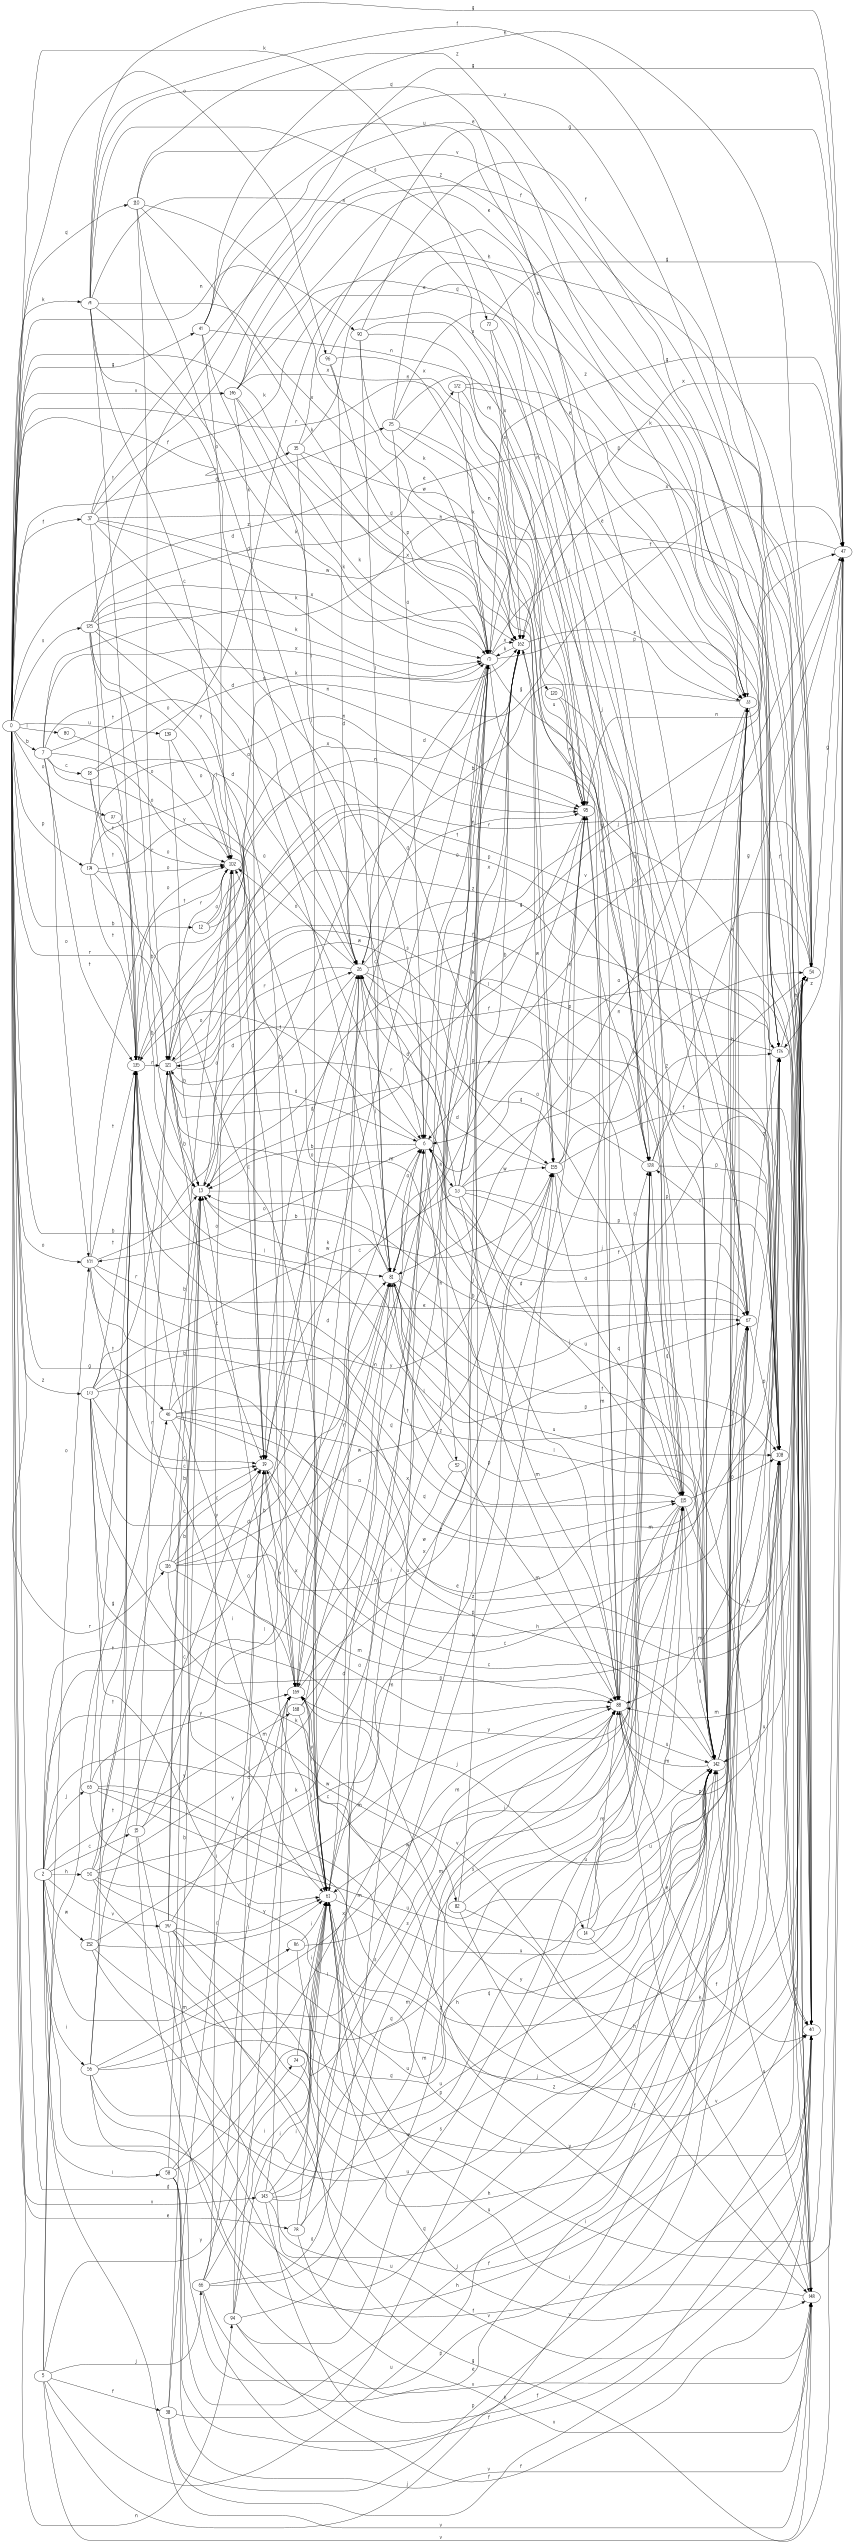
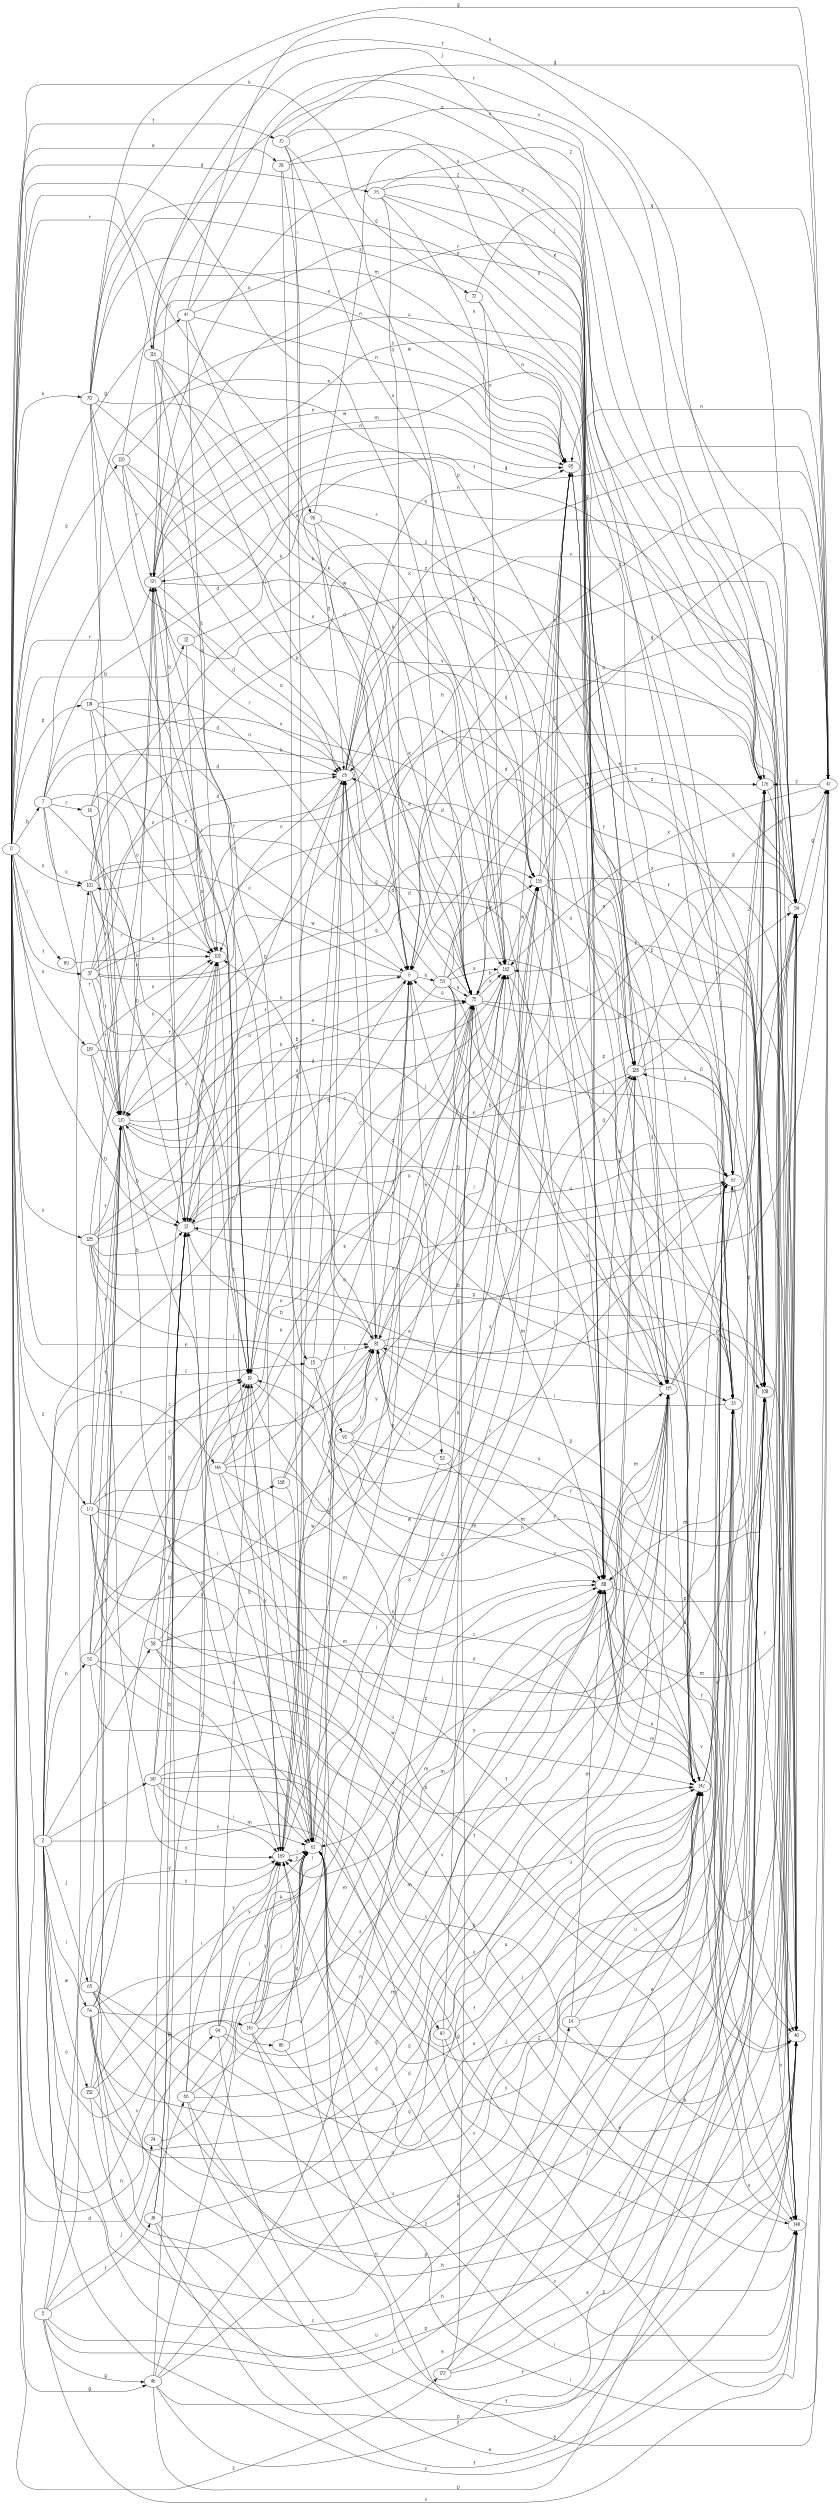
  strict digraph {
    fontname="Comic Neue"
    rankdir=LR
    node [fontname="Comic Neue"]
    edge [fontname="Comic Neue"]
    0
    7
    12
    13
    24
    25
    28
    35
    37
    41
    46
-   70 [label=74]
+   70
    72
    75
    80
    90
    94
    96
-   97
    101
    n21 [label=174]
    110
    116
-   120
    121
    125
    139
    143
    146
    172
    173
    6
    162
    169
    135
    18
    54
    95
    102
    47
    108
    67
    61
    115
    142
    33
    176
    148
    128
    155
    26
    40
    19
    88
    81
    2
    14
    15
    50
    56
    58
    65
    82
    86
    147
    152
    168
    52
    53
    5
    38
    66
    0 -> 7 [label=b]
    0 -> 12 [label=b]
    0 -> 13 [label=b]
    0 -> 24 [label=d]
    0 -> 25 [label=d]
    0 -> 28 [label=e]
    0 -> 35 [label=f]
    0 -> 37 [label=f]
    0 -> 41 [label=g]
    0 -> 46 [label=g]
    0 -> 70 [label=k]
    0 -> 72 [label=k]
    0 -> 75 [label=k]
    0 -> 80 [label=l]
    0 -> 90 [label=n]
    0 -> 94 [label=n]
    0 -> 96 [label=o]
-   0 -> 97 [label=o]
    0 -> 101 [label=o]
    0 -> n21 [label=p]
    0 -> 110 [label=q]
    0 -> 116 [label=r]
-   0 -> 120 [label=r]
    0 -> 121 [label=r]
    0 -> 125 [label=s]
    0 -> 139 [label=u]
    0 -> 143 [label=v]
    0 -> 146 [label=v]
    0 -> 172 [label=z]
    0 -> 173 [label=z]
    7 -> 101 [label=o]
    7 -> 6 [label=a]
    7 -> 162 [label=x]
    7 -> 169 [label=y]
    7 -> 135 [label=t]
    7 -> 18 [label=c]
    7 -> 54 [label=h]
    7 -> 95 [label=n]
    7 -> 102 [label=o]
    12 -> 102 [label=o]
    12 -> 47 [label=g]
    12 -> 108 [label=p]
    13 -> 102 [label=o]
    13 -> 47 [label=g]
    13 -> 108 [label=p]
    13 -> 67 [label=j]
+   24 -> 13 [label=b]
    24 -> 61 [label=i]
    24 -> 115 [label=q]
    25 -> 6 [label=a]
    25 -> 95 [label=n]
    25 -> 67 [label=j]
    25 -> 142 [label=u]
    25 -> 33 [label=e]
    25 -> 176 [label=z]
    28 -> 6 [label=a]
    28 -> 61 [label=i]
    28 -> 148 [label=v]
    28 -> 128 [label=s]
    35 -> 162 [label=x]
    35 -> 47 [label=g]
    35 -> 61 [label=i]
    35 -> 128 [label=s]
    35 -> 155 [label=w]
    37 -> 75 [label=k]
    37 -> 135 [label=t]
    37 -> 115 [label=q]
    37 -> 33 [label=e]
    37 -> 176 [label=z]
    37 -> 148 [label=v]
    37 -> 155 [label=w]
    37 -> 26 [label=d]
    41 -> 75 [label=k]
    41 -> 54 [label=h]
    41 -> 95 [label=n]
    41 -> 102 [label=o]
    41 -> 33 [label=e]
    41 -> 148 [label=v]
    46 -> 13 [label=b]
    46 -> 95 [label=n]
    46 -> 108 [label=p]
    46 -> 61 [label=i]
    46 -> 115 [label=q]
    46 -> 33 [label=e]
    46 -> 176 [label=z]
    70 -> 75 [label=k]
    70 -> 162 [label=x]
    70 -> 135 [label=t]
    70 -> 95 [label=n]
    70 -> 47 [label=g]
    70 -> 115 [label=q]
    70 -> 128 [label=s]
    70 -> 26 [label=d]
    70 -> 40 [label=f]
    70 -> 19 [label=c]
    72 -> 162 [label=x]
    72 -> 95 [label=n]
    72 -> 47 [label=g]
    75 -> 6 [label=a]
    75 -> 162 [label=x]
    75 -> 169 [label=y]
    75 -> 47 [label=g]
    75 -> 108 [label=p]
    75 -> 67 [label=j]
    75 -> 142 [label=u]
    75 -> 26 [label=d]
    75 -> 40 [label=f]
    75 -> 19 [label=c]
    80 -> 102 [label=o]
    90 -> 75 [label=k]
    90 -> 128 [label=s]
    90 -> 40 [label=f]
    90 -> 88 [label=m]
    90 -> 81 [label=l]
    94 -> 169 [label=y]
    94 -> 61 [label=i]
    94 -> 128 [label=s]
    94 -> 40 [label=f]
    94 -> 19 [label=c]
    94 -> 88 [label=m]
-   96 -> 75 [label=p]
+   96 -> 75 [label=k]
    96 -> 162 [label=x]
    96 -> 33 [label=e]
    96 -> 26 [label=d]
-   97 -> 102 [label=o]
    101 -> 135 [label=t]
    101 -> 102 [label=o]
    101 -> 115 [label=q]
    101 -> 33 [label=e]
    101 -> 176 [label=z]
    101 -> 26 [label=d]
    101 -> 19 [label=c]
    n21 -> 6 [label=a]
    n21 -> 135 [label=t]
    n21 -> 95 [label=n]
    n21 -> 102 [label=o]
    n21 -> 61 [label=i]
    n21 -> 26 [label=d]
    110 -> 75 [label=k]
    110 -> 121 [label=r]
    110 -> 162 [label=x]
    110 -> 142 [label=u]
    110 -> 176 [label=z]
    110 -> 26 [label=d]
    116 -> 13 [label=b]
    116 -> 75 [label=k]
    116 -> 95 [label=n]
    116 -> 67 [label=j]
    116 -> 155 [label=w]
    116 -> 19 [label=c]
    116 -> 88 [label=m]
    116 -> 81 [label=l]
-   120 -> 95 [label=n]
-   120 -> 142 [label=u]
    121 -> 13 [label=b]
    121 -> 6 [label=a]
    121 -> 95 [label=n]
    121 -> 108 [label=p]
    121 -> 176 [label=z]
    121 -> 128 [label=s]
    121 -> 155 [label=w]
    121 -> 40 [label=f]
    121 -> 19 [label=c]
    121 -> 88 [label=m]
    125 -> 13 [label=b]
    125 -> 75 [label=k]
    125 -> 6 [label=a]
    125 -> 162 [label=x]
    125 -> 169 [label=y]
    125 -> 135 [label=t]
    125 -> 102 [label=o]
    125 -> 47 [label=g]
    125 -> 33 [label=e]
    125 -> 81 [label=l]
    139 -> 13 [label=b]
+   139 -> 135 [label=t]
    139 -> 54 [label=h]
    139 -> 102 [label=o]
    143 -> 169 [label=y]
    143 -> 61 [label=i]
    143 -> 142 [label=u]
    143 -> 155 [label=w]
    143 -> 40 [label=f]
    143 -> 88 [label=m]
    143 -> 81 [label=l]
    146 -> 75 [label=k]
    146 -> 95 [label=n]
    146 -> 115 [label=q]
    146 -> 33 [label=e]
    146 -> 40 [label=f]
    146 -> 19 [label=k]
    146 -> 81 [label=l]
    172 -> 75 [label=k]
    172 -> 108 [label=p]
    172 -> 67 [label=j]
    172 -> 33 [label=e]
    173 -> 121 [label=r]
    173 -> 135 [label=t]
    173 -> 108 [label=p]
    173 -> 61 [label=i]
    173 -> 142 [label=u]
    173 -> 176 [label=z]
    173 -> 148 [label=v]
    173 -> 155 [label=w]
    173 -> 19 [label=c]
    173 -> 88 [label=m]
    6 -> 13 [label=b]
    6 -> 101 [label=o]
    6 -> 135 [label=t]
    6 -> 40 [label=f]
    6 -> 52 [label=h]
    6 -> 53 [label=h]
    162 -> 75 [label=k]
    162 -> 33 [label=e]
    162 -> 155 [label=w]
    169 -> 61 [label=i]
    169 -> 155 [label=w]
    169 -> 26 [label=d]
    169 -> 81 [label=l]
    135 -> 121 [label=r]
    135 -> 162 [label=x]
    135 -> 169 [label=y]
    135 -> 67 [label=j]
    135 -> 61 [label=i]
    135 -> 115 [label=q]
    135 -> 81 [label=l]
    18 -> 13 [label=b]
    18 -> 75 [label=k]
    18 -> 135 [label=t]
    18 -> 61 [label=i]
    54 -> 13 [label=b]
    54 -> 75 [label=k]
    54 -> 121 [label=r]
    54 -> 6 [label=a]
    54 -> 162 [label=x]
    54 -> 47 [label=g]
    54 -> 142 [label=u]
    54 -> 88 [label=m]
    95 -> 88 [label=m]
    95 -> 81 [label=l]
    102 -> 121 [label=r]
    102 -> 135 [label=t]
    102 -> 19 [label=c]
    47 -> 6 [label=a]
    47 -> 162 [label=x]
    47 -> 169 [label=y]
    47 -> 95 [label=n]
    47 -> 61 [label=i]
    47 -> 176 [label=z]
    108 -> 148 [label=v]
    108 -> 40 [label=f]
    67 -> 13 [label=b]
    67 -> 6 [label=a]
    67 -> 108 [label=p]
    67 -> 176 [label=z]
    67 -> 128 [label=s]
    67 -> 19 [label=c]
    61 -> 13 [label=b]
    61 -> 162 [label=x]
    61 -> 169 [label=y]
    61 -> 67 [label=j]
    61 -> 142 [label=u]
    61 -> 176 [label=z]
    61 -> 148 [label=v]
    61 -> 26 [label=d]
    115 -> 169 [label=y]
    115 -> 135 [label=t]
    115 -> 54 [label=h]
    115 -> 108 [label=p]
    115 -> 61 [label=i]
    115 -> 142 [label=u]
    115 -> 26 [label=d]
    115 -> 88 [label=m]
    142 -> 67 [label=j]
    142 -> 33 [label=e]
    142 -> 19 [label=c]
    142 -> 88 [label=m]
    142 -> 81 [label=l]
    33 -> 13 [label=b]
    33 -> 169 [label=y]
    33 -> 40 [label=f]
    33 -> 81 [label=l]
    176 -> 121 [label=r]
    176 -> 135 [label=t]
    176 -> 54 [label=h]
    176 -> 88 [label=m]
    148 -> 61 [label=i]
    148 -> 142 [label=u]
    128 -> 6 [label=a]
    128 -> 54 [label=h]
    128 -> 95 [label=n]
    128 -> 47 [label=g]
    128 -> 108 [label=p]
    128 -> 115 [label=q]
    155 -> 95 [label=n]
    155 -> 108 [label=p]
    155 -> 115 [label=q]
    155 -> 176 [label=z]
    155 -> 26 [label=d]
    155 -> 40 [label=f]
    26 -> 13 [label=b]
    26 -> 121 [label=r]
    26 -> 95 [label=n]
    26 -> 102 [label=o]
    26 -> 47 [label=g]
    26 -> 108 [label=p]
    26 -> 115 [label=q]
    26 -> 148 [label=v]
    26 -> 81 [label=l]
    19 -> 169 [label=y]
    19 -> 54 [label=h]
    19 -> 26 [label=d]
    88 -> 121 [label=r]
    88 -> 162 [label=x]
    88 -> 108 [label=p]
    88 -> 142 [label=u]
    88 -> 148 [label=v]
    88 -> 128 [label=s]
    88 -> 40 [label=f]
    81 -> 13 [label=b]
    81 -> 6 [label=a]
    81 -> 169 [label=y]
    81 -> 95 [label=n]
    81 -> 102 [label=o]
    81 -> 108 [label=p]
    81 -> 67 [label=j]
    81 -> 142 [label=u]
    81 -> 40 [label=f]
    2 -> 6 [label=a]
    2 -> 162 [label=x]
    2 -> 142 [label=u]
    2 -> 148 [label=v]
    2 -> 14 [label=c]
    2 -> 15 [label=c]
    2 -> 50 [label=h]
    2 -> 56 [label=i]
    2 -> 58 [label=i]
    2 -> 65 [label=j]
    2 -> 82 [label=m]
    2 -> 86 [label=m]
    2 -> 147 [label=v]
    2 -> 152 [label=w]
    2 -> 168 [label=y]
    14 -> 54 [label=h]
    14 -> 142 [label=u]
    14 -> 33 [label=e]
    14 -> 88 [label=m]
-   15 -> 121 [label=r]
+   121 -> 15 [label=r]
    15 -> 148 [label=v]
    15 -> 26 [label=d]
    15 -> 40 [label=f]
    15 -> 81 [label=l]
    50 -> 75 [label=k]
    50 -> 135 [label=t]
    50 -> 47 [label=g]
    50 -> 142 [label=u]
    50 -> 155 [label=w]
    50 -> 19 [label=c]
    50 -> 88 [label=m]
    56 -> 135 [label=t]
    56 -> 54 [label=h]
    56 -> 108 [label=p]
    56 -> 115 [label=q]
    56 -> 142 [label=u]
    56 -> 128 [label=s]
    56 -> 19 [label=c]
    56 -> 88 [label=m]
    58 -> 13 [label=b]
    58 -> 162 [label=x]
    58 -> 67 [label=j]
    58 -> 148 [label=v]
    58 -> 128 [label=s]
    58 -> 40 [label=f]
    65 -> 169 [label=y]
    65 -> 135 [label=t]
    65 -> 54 [label=h]
    65 -> 108 [label=p]
    65 -> 142 [label=u]
    65 -> 176 [label=z]
    82 -> 75 [label=k]
    82 -> 54 [label=h]
    82 -> 142 [label=u]
    82 -> 40 [label=f]
    86 -> 67 [label=j]
    86 -> 61 [label=i]
    86 -> 88 [label=m]
    147 -> 13 [label=b]
    147 -> 169 [label=y]
    147 -> 54 [label=h]
    147 -> 102 [label=o]
    147 -> 61 [label=i]
    147 -> 142 [label=u]
    147 -> 148 [label=v]
    147 -> 40 [label=f]
    152 -> 75 [label=k]
    152 -> 135 [label=t]
    152 -> 61 [label=i]
    152 -> 115 [label=q]
    152 -> 142 [label=u]
    168 -> 6 [label=a]
    168 -> 162 [label=x]
    168 -> 61 [label=i]
    52 -> 61 [label=i]
    52 -> 88 [label=m]
    52 -> 81 [label=l]
    53 -> 75 [label=k]
    53 -> 162 [label=x]
    53 -> 54 [label=h]
    53 -> 108 [label=p]
    53 -> 67 [label=j]
    53 -> 142 [label=u]
    53 -> 155 [label=w]
    53 -> 26 [label=d]
    53 -> 19 [label=c]
    53 -> 88 [label=m]
    5 -> 46 [label=g]
    5 -> 101 [label=o]
-   5 -> 61 [label=y]
+   5 -> 169 [label=y]
    5 -> 67 [label=j]
    5 -> 142 [label=u]
    5 -> 148 [label=v]
    5 -> 38 [label=f]
    5 -> 66 [label=j]
    38 -> 13 [label=b]
    38 -> 108 [label=p]
    38 -> 115 [label=q]
    38 -> 40 [label=f]
    38 -> 19 [label=c]
    66 -> 6 [label=a]
    66 -> 169 [label=y]
    66 -> 54 [label=h]
    66 -> 102 [label=o]
    66 -> 61 [label=i]
    66 -> 33 [label=e]
    66 -> 88 [label=m]
  }
